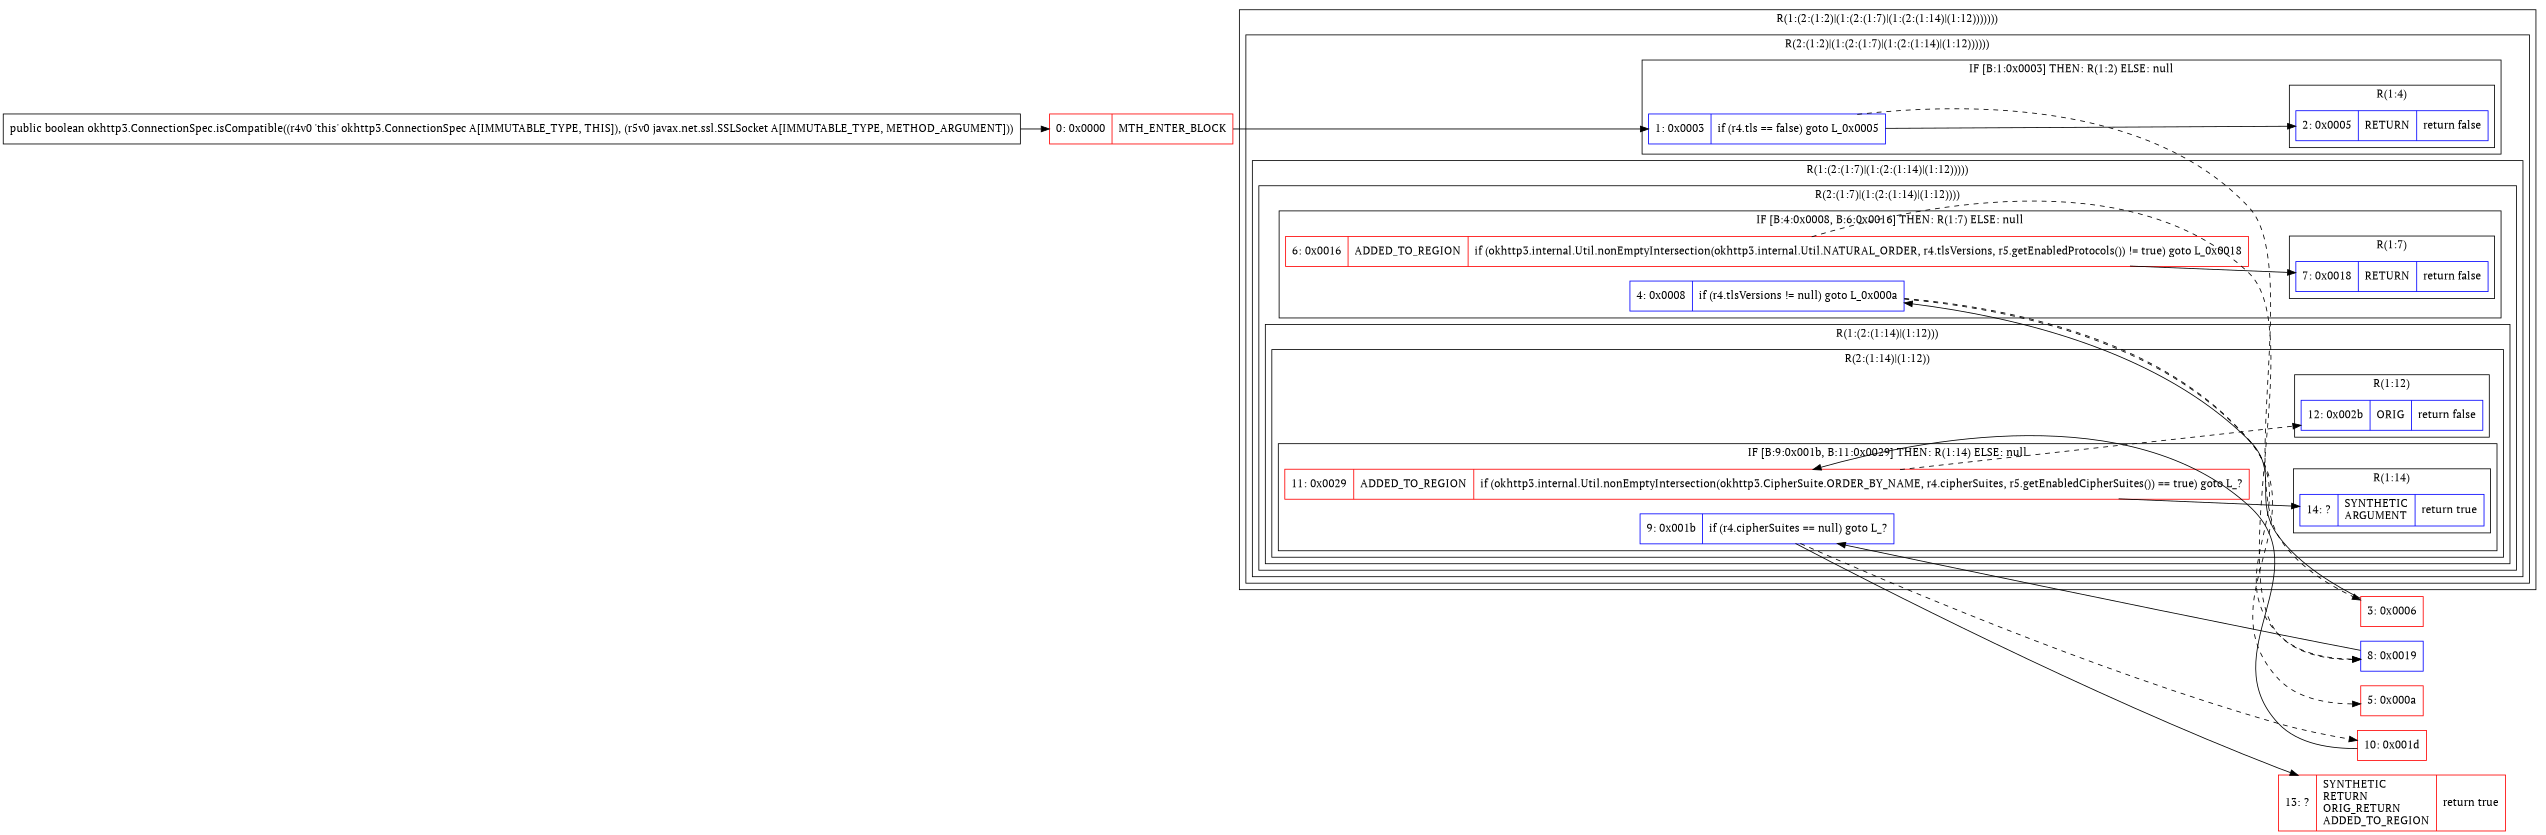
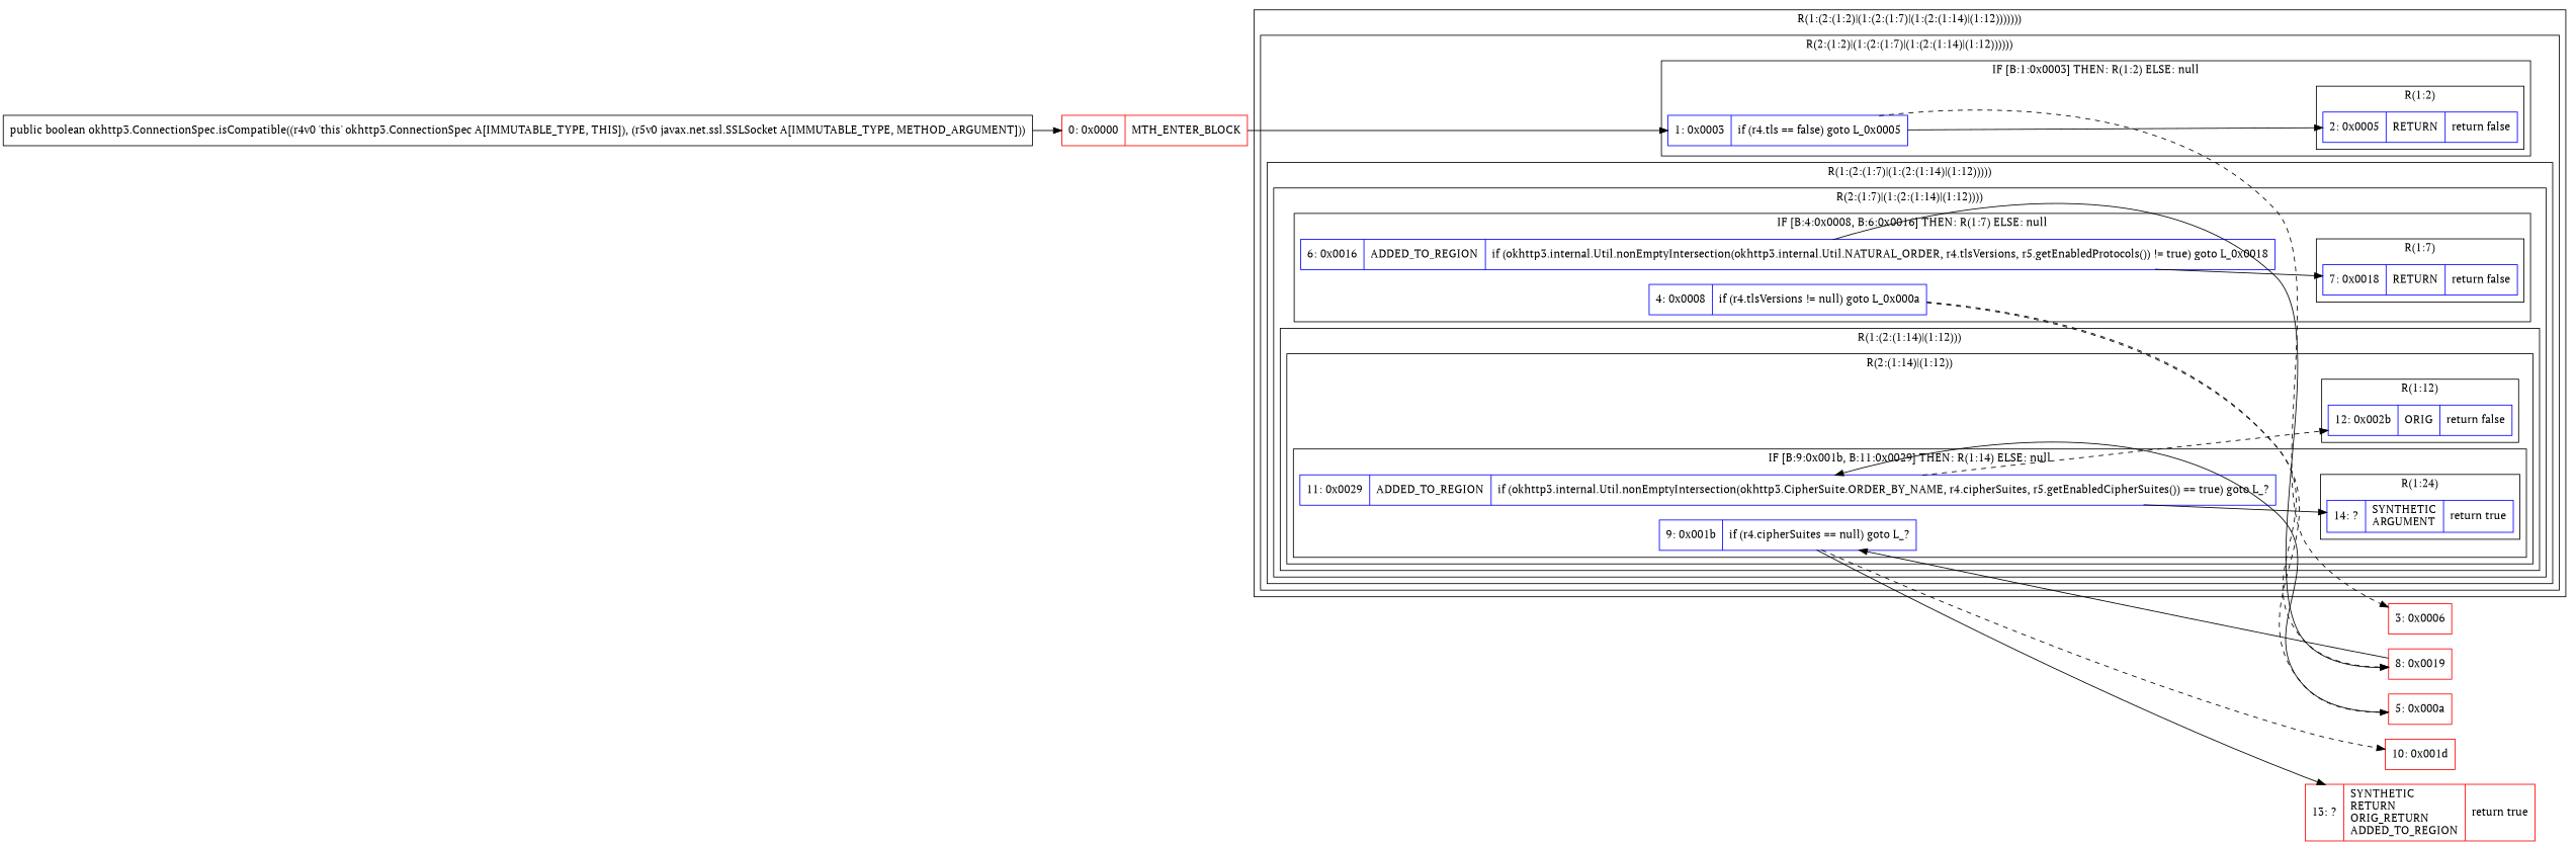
  digraph {
    fontname="PT Serif"
    rankdir=LR
    node [color=blue fontname="PT Serif" shape=record]
    edge [fontname="PT Serif"]
    n1 [label="{2\:\ 0x0005|RETURN\l|return false\l}"]
    n2 [label="{1\:\ 0x0003|if (r4.tls == false) goto L_0x0005\l}"]
    n3 [label="{7\:\ 0x0018|RETURN\l|return false\l}"]
    n4 [label="{4\:\ 0x0008|if (r4.tlsVersions != null) goto L_0x000a\l}"]
-   n5 [color=red label="{6\:\ 0x0016|ADDED_TO_REGION\l|if (okhttp3.internal.Util.nonEmptyIntersection(okhttp3.internal.Util.NATURAL_ORDER, r4.tlsVersions, r5.getEnabledProtocols()) != true) goto L_0x0018\l}"]
+   n5 [label="{6\:\ 0x0016|ADDED_TO_REGION\l|if (okhttp3.internal.Util.nonEmptyIntersection(okhttp3.internal.Util.NATURAL_ORDER, r4.tlsVersions, r5.getEnabledProtocols()) != true) goto L_0x0018\l}"]
    n6 [label="{14\:\ ?|SYNTHETIC\lARGUMENT\l|return true\l}"]
    n7 [label="{9\:\ 0x001b|if (r4.cipherSuites == null) goto L_?\l}"]
-   n8 [color=red label="{11\:\ 0x0029|ADDED_TO_REGION\l|if (okhttp3.internal.Util.nonEmptyIntersection(okhttp3.CipherSuite.ORDER_BY_NAME, r4.cipherSuites, r5.getEnabledCipherSuites()) == true) goto L_?\l}"]
+   n8 [label="{11\:\ 0x0029|ADDED_TO_REGION\l|if (okhttp3.internal.Util.nonEmptyIntersection(okhttp3.CipherSuite.ORDER_BY_NAME, r4.cipherSuites, r5.getEnabledCipherSuites()) == true) goto L_?\l}"]
    n9 [label="{12\:\ 0x002b|ORIG\l|return false\l}"]
    n10 [color=red label="{3\:\ 0x0006}"]
    n11 [color=red label="{5\:\ 0x000a}"]
-   n12 [label="{8\:\ 0x0019}"]
+   n12 [color=red label="{8\:\ 0x0019}"]
    n13 [color=red label="{10\:\ 0x001d}"]
    n14 [color=red label="{13\:\ ?|SYNTHETIC\lRETURN\lORIG_RETURN\lADDED_TO_REGION\l|return true\l}"]
    n15 [color=red label="{0\:\ 0x0000|MTH_ENTER_BLOCK\l}"]
    n16 [label="{public boolean okhttp3.ConnectionSpec.isCompatible((r4v0 'this' okhttp3.ConnectionSpec A[IMMUTABLE_TYPE, THIS]), (r5v0 javax.net.ssl.SSLSocket A[IMMUTABLE_TYPE, METHOD_ARGUMENT])) }" color=""]
    subgraph cluster_1 {
      label="R(1:(2:(1:2)|(1:(2:(1:7)|(1:(2:(1:14)|(1:12)))))))"
      subgraph cluster_2 {
        label="R(2:(1:2)|(1:(2:(1:7)|(1:(2:(1:14)|(1:12))))))"
        subgraph cluster_3 {
          label="IF [B:1:0x0003] THEN: R(1:2) ELSE: null"
          n2
          subgraph cluster_4 {
-           label="R(1:4)"
+           label="R(1:2)"
            n1
          }
        }
        subgraph cluster_5 {
          label="R(1:(2:(1:7)|(1:(2:(1:14)|(1:12)))))"
          subgraph cluster_6 {
            label="R(2:(1:7)|(1:(2:(1:14)|(1:12))))"
            subgraph cluster_7 {
              label="IF [B:4:0x0008, B:6:0x0016] THEN: R(1:7) ELSE: null"
              n4
              n5
              subgraph cluster_8 {
                label="R(1:7)"
                n3
              }
            }
            subgraph cluster_9 {
              label="R(1:(2:(1:14)|(1:12)))"
              subgraph cluster_10 {
                label="R(2:(1:14)|(1:12))"
                subgraph cluster_11 {
                  label="IF [B:9:0x001b, B:11:0x0029] THEN: R(1:14) ELSE: null"
                  n7
                  n8
                  subgraph cluster_12 {
-                   label="R(1:14)"
+                   label="R(1:24)"
                    n6
                  }
                }
                subgraph cluster_13 {
                  label="R(1:12)"
                  n9
                }
              }
            }
          }
        }
      }
    }
    n2 -> n1
    n2 -> n10 [style=dashed]
    n4 -> n11 [style=dashed]
    n4 -> n12 [style=dashed]
    n5 -> n3
-   n5 -> n12 [style=dashed]
+   n5 -> n12 [style=solid]
    n7 -> n13 [style=dashed]
    n7 -> n14
    n8 -> n6
    n8 -> n9 [style=dashed]
-   n10 -> n4
    n12 -> n7
-   n13 -> n8
+   n11 -> n8
    n15 -> n2
    n16 -> n15
  }
